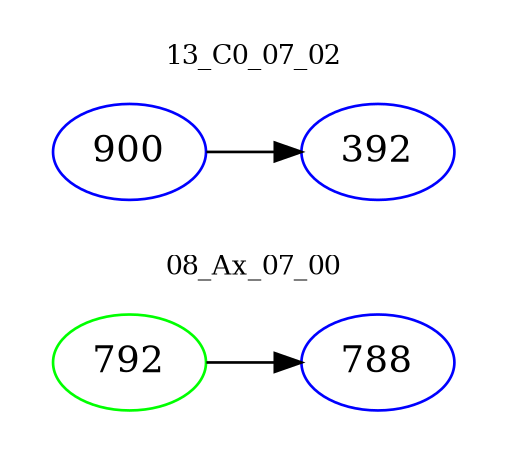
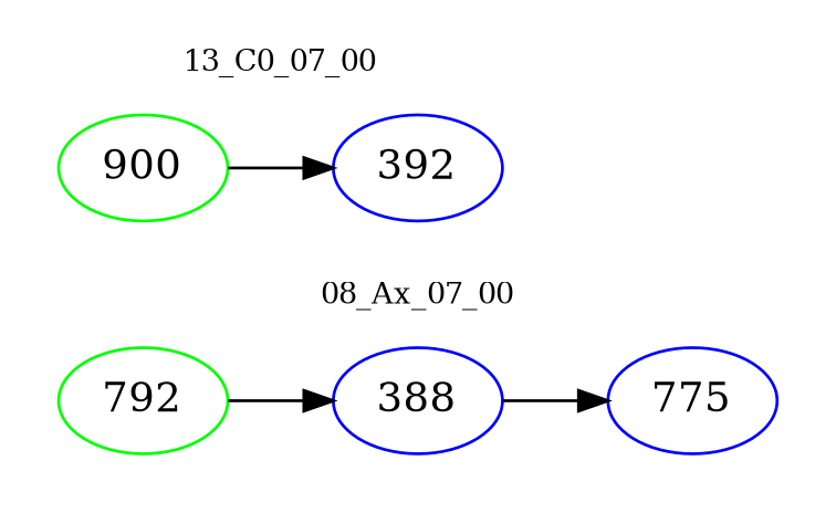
  digraph {
    rankdir=LR
    node [color=blue]
    edge [color=black]
    n1 [color=green label=792]
-   n2 [label=788]
-   n4 [label=900]
+   n2 [label=388]
+   n3 [label=775]
+   n4 [color=green label=900]
    n5 [label=392]
    subgraph cluster_1 {
      color=white
      fontsize=10
      label="08_Ax_07_00"
      n1
      n2
+     n3
    }
    subgraph cluster_2 {
      color=white
      fontsize=10
-     label="13_C0_07_02"
+     label="13_C0_07_00"
      n4
      n5
    }
    n1 -> n2
+   n2 -> n3
    n4 -> n5
  }
